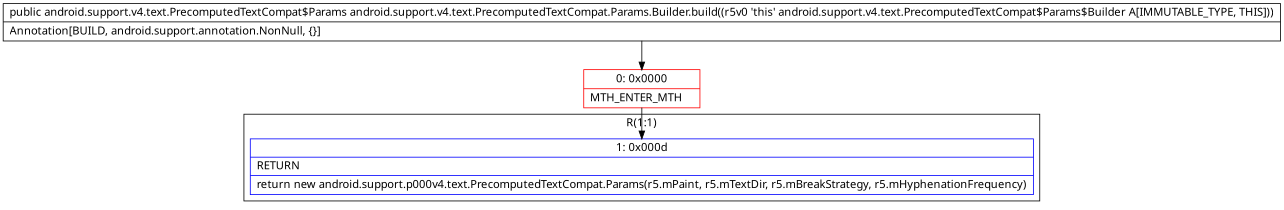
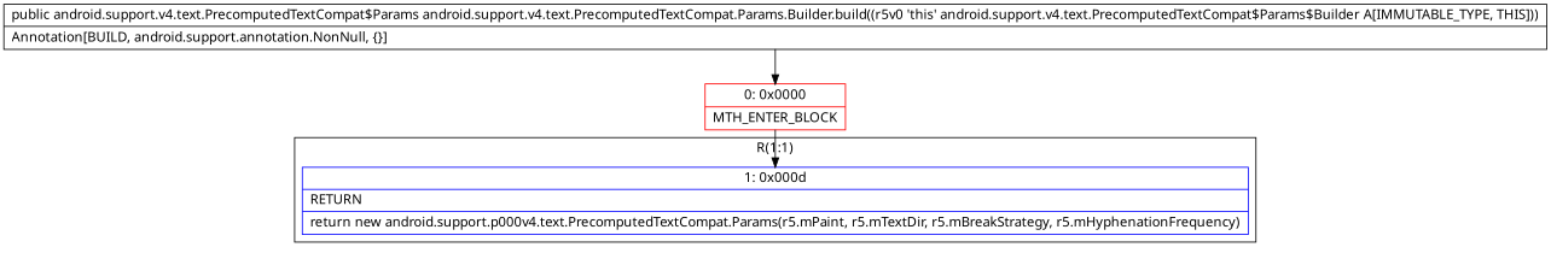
  digraph {
    fontname="Noto Sans"
    node [shape=record fontname="Noto Sans"]
    edge [fontname="Noto Sans"]
    n1 [color=blue label="{1\:\ 0x000d|RETURN\l|return new android.support.p000v4.text.PrecomputedTextCompat.Params(r5.mPaint, r5.mTextDir, r5.mBreakStrategy, r5.mHyphenationFrequency)\l}"]
-   n2 [color=red label="{0\:\ 0x0000|MTH_ENTER_MTH\l}"]
+   n2 [color=red label="{0\:\ 0x0000|MTH_ENTER_BLOCK\l}"]
    n3 [label="{public android.support.v4.text.PrecomputedTextCompat$Params android.support.v4.text.PrecomputedTextCompat.Params.Builder.build((r5v0 'this' android.support.v4.text.PrecomputedTextCompat$Params$Builder A[IMMUTABLE_TYPE, THIS]))  | Annotation[BUILD, android.support.annotation.NonNull, \{\}]\l}"]
    subgraph cluster_1 {
      label="R(1:1)"
      n1
    }
    n2 -> n1
    n3 -> n2
  }
